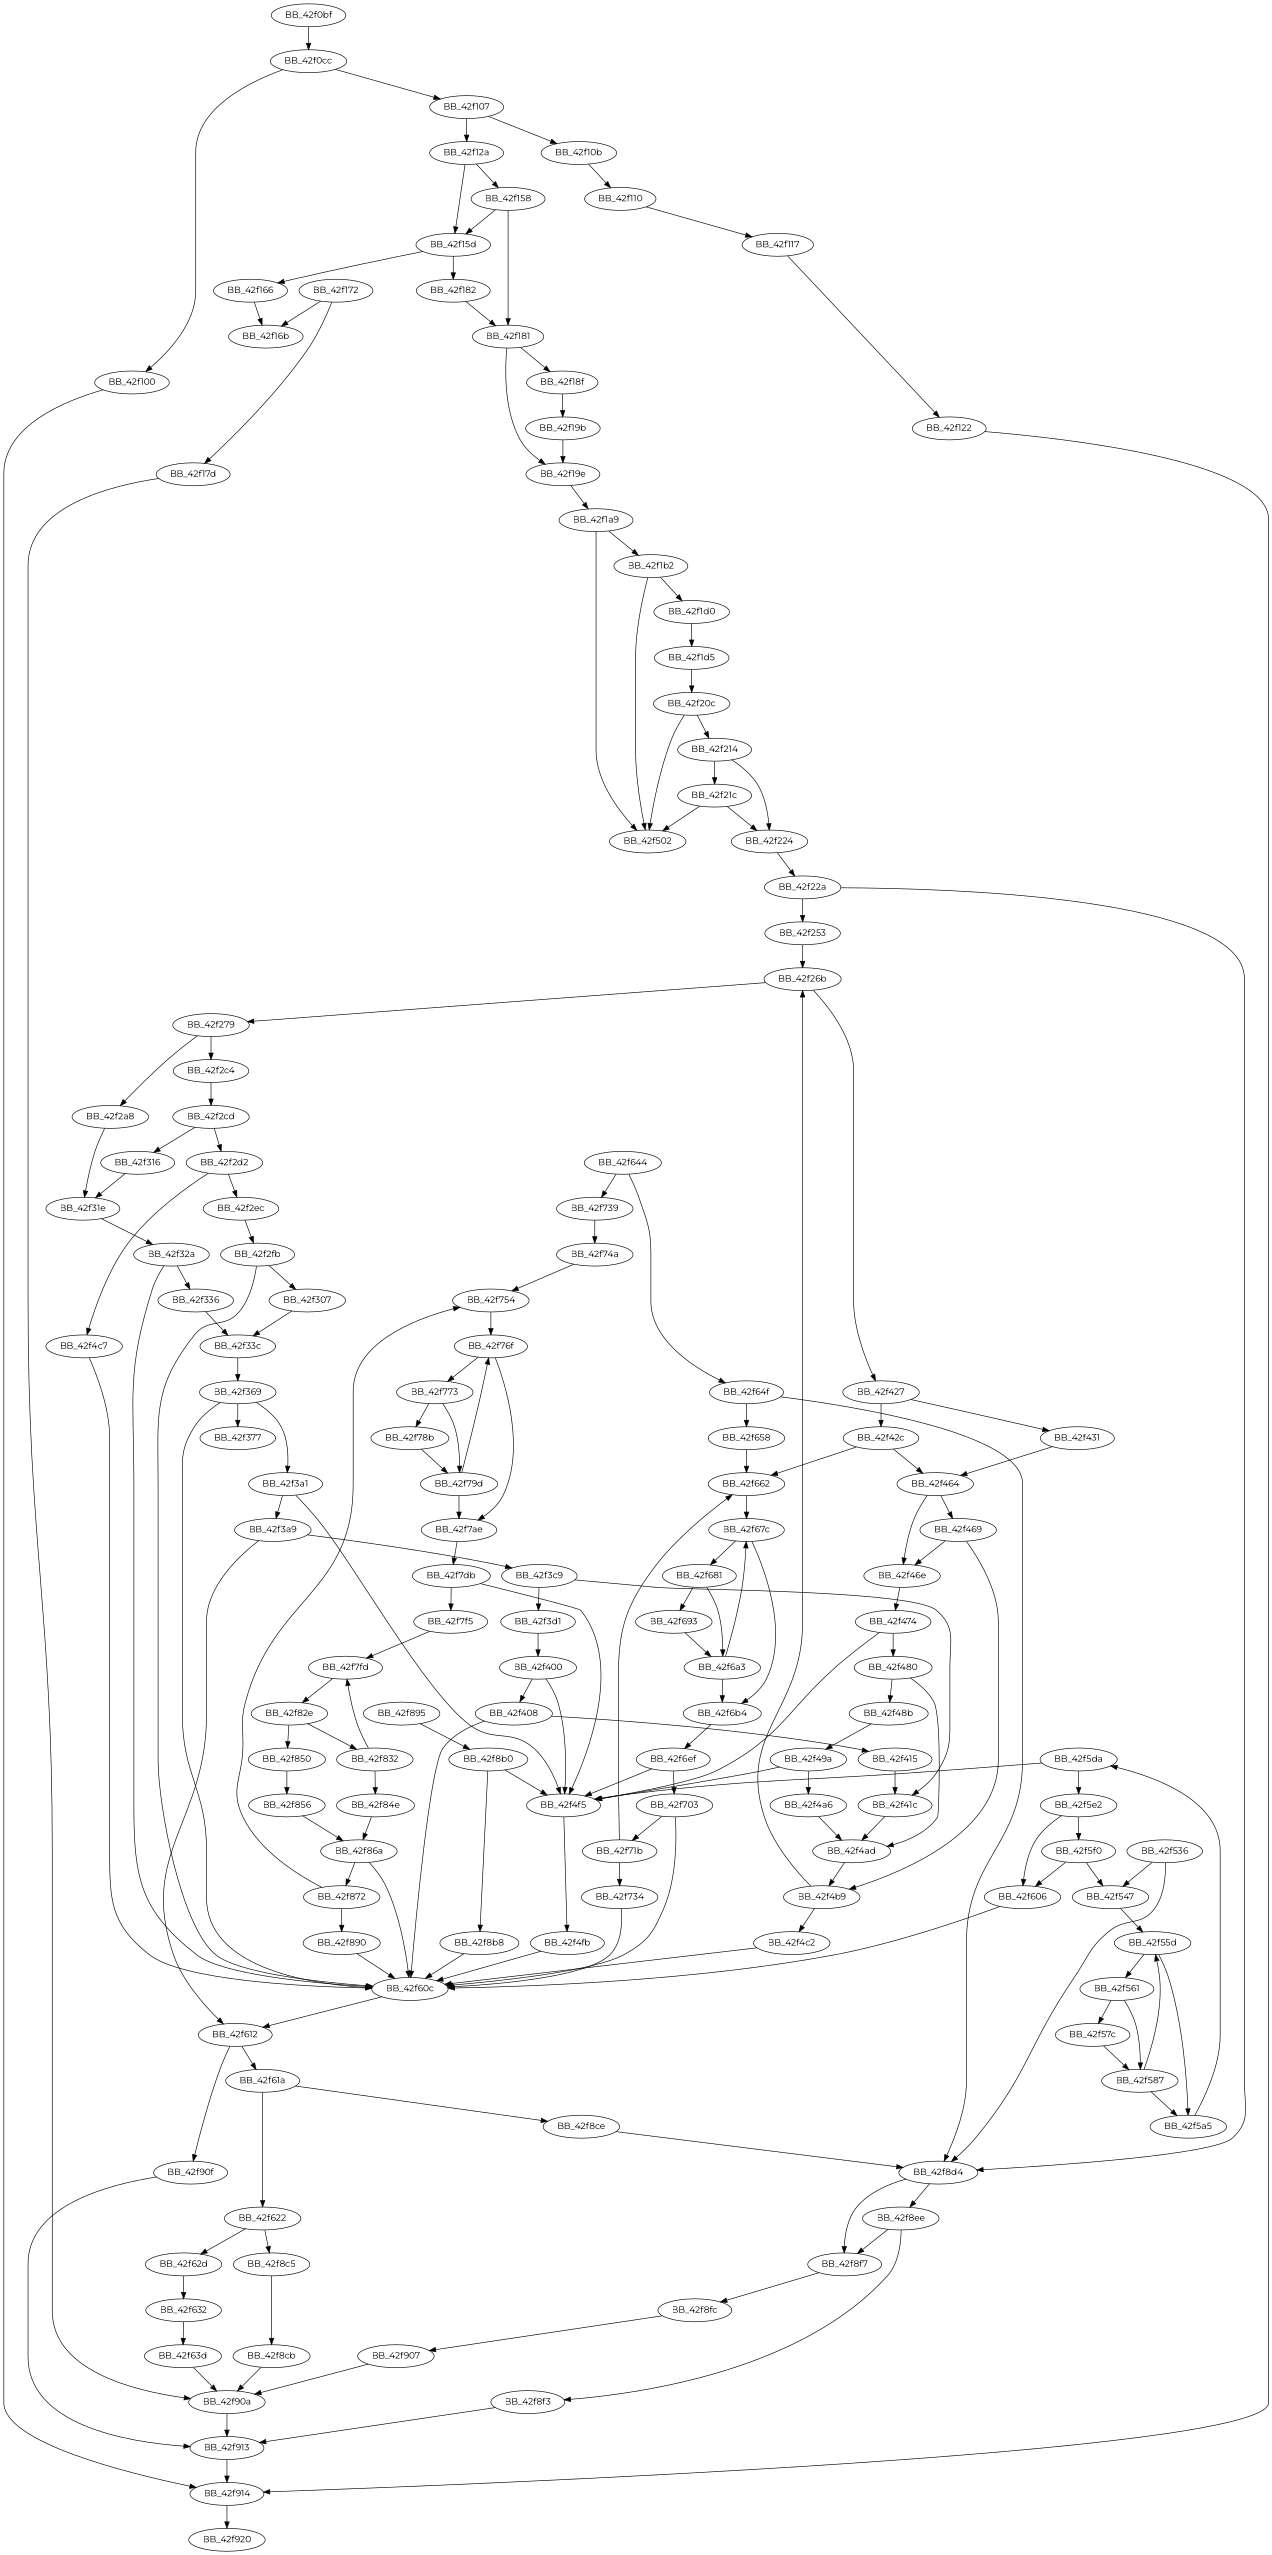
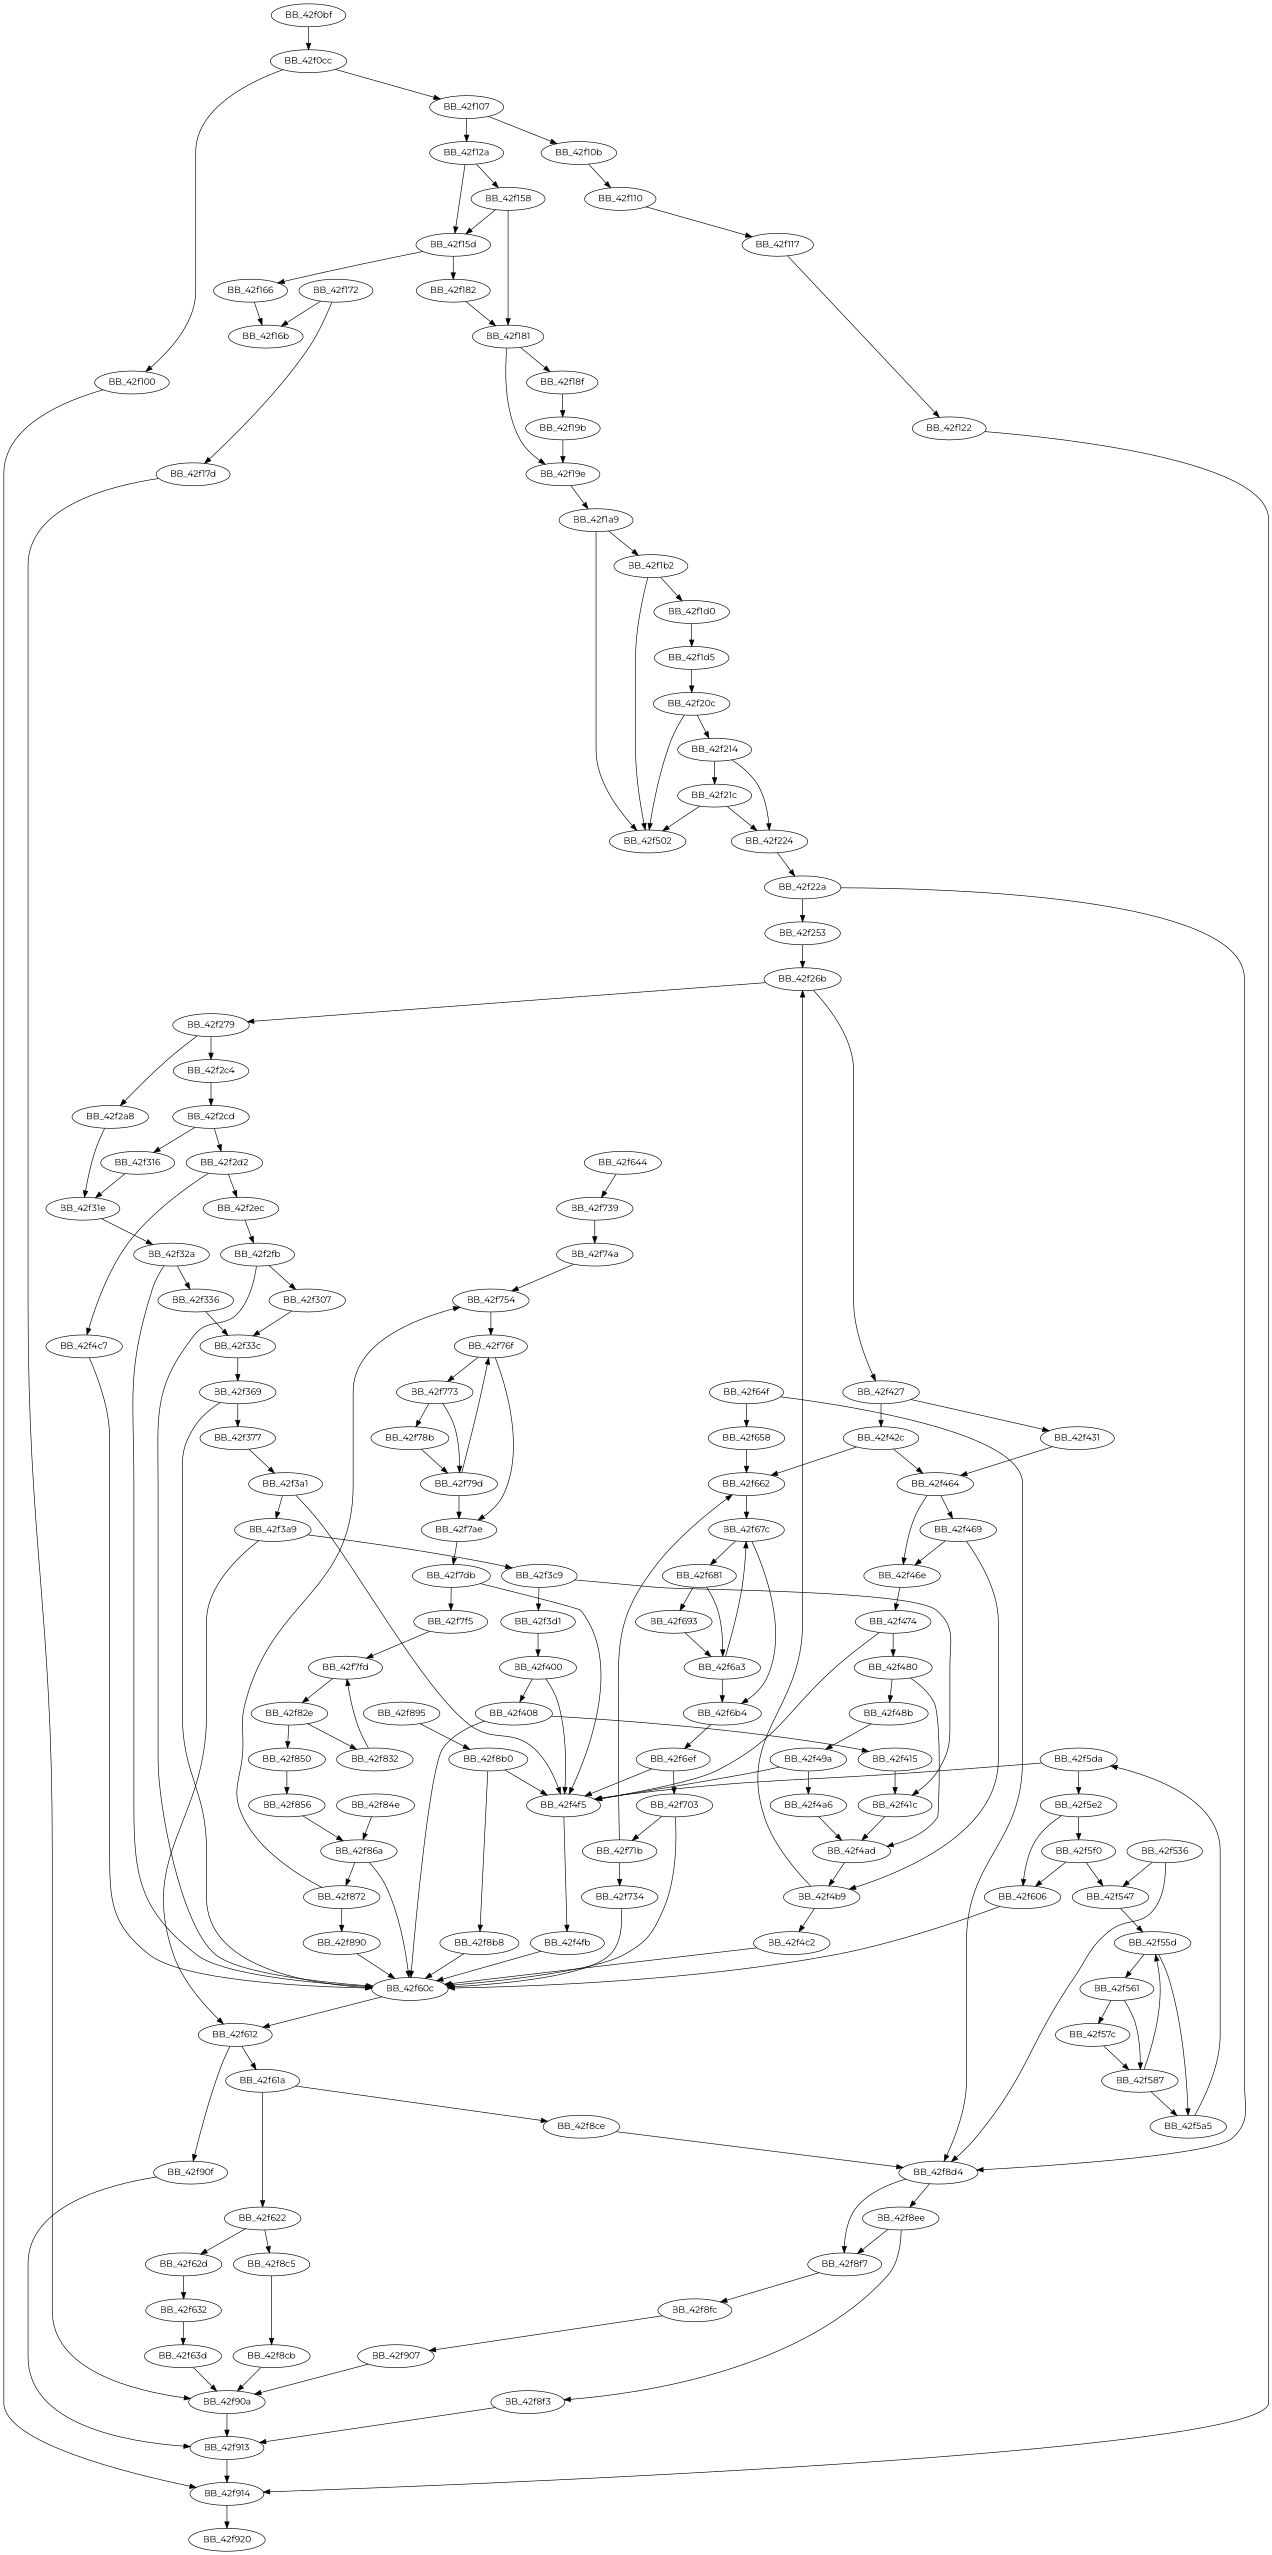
  digraph {
    fontname=Montserrat
    node [fontname=Montserrat]
    edge [fontname=Montserrat]
    BB_42f0bf
    BB_42f0cc
    BB_42f100
    BB_42f107
    BB_42f914
    BB_42f10b
    BB_42f12a
    BB_42f920
    BB_42f110
    BB_42f158
    BB_42f15d
    BB_42f117
    n13 [label=BB_42f181]
    BB_42f166
    BB_42f182
    BB_42f122
    BB_42f18f
    BB_42f19e
    BB_42f16b
    BB_42f19b
    BB_42f1a9
    BB_42f172
    BB_42f17d
    BB_42f90a
    BB_42f913
    BB_42f1b2
    BB_42f502
    BB_42f1d0
    BB_42f1d5
    BB_42f895
    BB_42f8b0
    BB_42f20c
    BB_42f214
    BB_42f21c
    BB_42f224
    BB_42f22a
    BB_42f253
    BB_42f8d4
    BB_42f26b
    BB_42f8ee
    BB_42f8f7
    BB_42f279
    BB_42f427
    BB_42f8f3
    BB_42f8fc
    BB_42f2a8
    BB_42f2c4
    BB_42f42c
    BB_42f431
    BB_42f31e
    BB_42f2cd
    BB_42f464
    BB_42f662
    BB_42f32a
    BB_42f2d2
    BB_42f316
    BB_42f60c
    BB_42f336
    BB_42f2ec
    BB_42f4c7
    BB_42f2fb
    BB_42f307
    BB_42f612
    BB_42f33c
    BB_42f369
    BB_42f61a
    BB_42f90f
    BB_42f377
    BB_42f3a1
    BB_42f3a9
    BB_42f4f5
    BB_42f3c9
    BB_42f4fb
    BB_42f3d1
    BB_42f41c
    BB_42f400
    BB_42f4ad
    BB_42f622
    BB_42f8ce
    BB_42f408
    BB_42f4b9
    BB_42f415
    BB_42f4c2
    BB_42f469
    BB_42f46e
    BB_42f474
    BB_42f480
    BB_42f48b
    BB_42f49a
    BB_42f4a6
    BB_42f536
    BB_42f547
    BB_42f644
    BB_42f64f
    BB_42f739
    BB_42f8b8
    BB_42f55d
    BB_42f658
    BB_42f74a
    BB_42f561
    BB_42f5a5
    BB_42f57c
    BB_42f587
    BB_42f5da
    BB_42f5e2
    BB_42f5f0
    BB_42f606
    BB_42f62d
    BB_42f8c5
    BB_42f632
    BB_42f8cb
    BB_42f63d
    BB_42f754
    BB_42f67c
    BB_42f681
    BB_42f6b4
    BB_42f693
    BB_42f6a3
    BB_42f6ef
    BB_42f703
    BB_42f71b
    BB_42f734
    BB_42f76f
    BB_42f773
    BB_42f7ae
    BB_42f78b
    BB_42f79d
    BB_42f7db
    BB_42f7f5
    BB_42f7fd
    BB_42f82e
    BB_42f832
    BB_42f850
    BB_42f84e
    BB_42f856
    BB_42f86a
    BB_42f872
    BB_42f890
    BB_42f907
    BB_42f0bf -> BB_42f0cc
    BB_42f0cc -> BB_42f100
    BB_42f0cc -> BB_42f107
    BB_42f100 -> BB_42f914
    BB_42f107 -> BB_42f10b
    BB_42f107 -> BB_42f12a
    BB_42f914 -> BB_42f920
    BB_42f10b -> BB_42f110
    BB_42f12a -> BB_42f158
    BB_42f12a -> BB_42f15d
    BB_42f110 -> BB_42f117
    BB_42f158 -> BB_42f15d
    BB_42f158 -> n13
    BB_42f15d -> BB_42f166
    BB_42f15d -> BB_42f182
    BB_42f117 -> BB_42f122
    n13 -> BB_42f18f
    n13 -> BB_42f19e
    BB_42f166 -> BB_42f16b
    BB_42f182 -> n13
    BB_42f122 -> BB_42f914
    BB_42f18f -> BB_42f19b
    BB_42f19e -> BB_42f1a9
    BB_42f19b -> BB_42f19e
    BB_42f1a9 -> BB_42f1b2
    BB_42f1a9 -> BB_42f502
    BB_42f172 -> BB_42f16b
    BB_42f172 -> BB_42f17d
    BB_42f17d -> BB_42f90a
    BB_42f90a -> BB_42f913
    BB_42f913 -> BB_42f914
    BB_42f1b2 -> BB_42f502
    BB_42f1b2 -> BB_42f1d0
    BB_42f1d0 -> BB_42f1d5
    BB_42f1d5 -> BB_42f20c
    BB_42f895 -> BB_42f8b0
    BB_42f8b0 -> BB_42f4f5
    BB_42f8b0 -> BB_42f8b8
    BB_42f20c -> BB_42f502
    BB_42f20c -> BB_42f214
    BB_42f214 -> BB_42f21c
    BB_42f214 -> BB_42f224
    BB_42f21c -> BB_42f502
    BB_42f21c -> BB_42f224
    BB_42f224 -> BB_42f22a
    BB_42f22a -> BB_42f253
    BB_42f22a -> BB_42f8d4
    BB_42f253 -> BB_42f26b
    BB_42f8d4 -> BB_42f8ee
    BB_42f8d4 -> BB_42f8f7
    BB_42f26b -> BB_42f279
    BB_42f26b -> BB_42f427
    BB_42f8ee -> BB_42f8f7
    BB_42f8ee -> BB_42f8f3
    BB_42f8f7 -> BB_42f8fc
    BB_42f279 -> BB_42f2a8
    BB_42f279 -> BB_42f2c4
    BB_42f427 -> BB_42f42c
    BB_42f427 -> BB_42f431
    BB_42f8f3 -> BB_42f913
    BB_42f8fc -> BB_42f907
    BB_42f2a8 -> BB_42f31e
    BB_42f2c4 -> BB_42f2cd
    BB_42f42c -> BB_42f464
    BB_42f42c -> BB_42f662
    BB_42f431 -> BB_42f464
    BB_42f31e -> BB_42f32a
    BB_42f2cd -> BB_42f2d2
    BB_42f2cd -> BB_42f316
    BB_42f464 -> BB_42f469
    BB_42f464 -> BB_42f46e
    BB_42f662 -> BB_42f67c
    BB_42f32a -> BB_42f60c
    BB_42f32a -> BB_42f336
    BB_42f2d2 -> BB_42f2ec
    BB_42f2d2 -> BB_42f4c7
    BB_42f316 -> BB_42f31e
    BB_42f60c -> BB_42f612
    BB_42f336 -> BB_42f33c
    BB_42f2ec -> BB_42f2fb
    BB_42f4c7 -> BB_42f60c
    BB_42f2fb -> BB_42f60c
    BB_42f2fb -> BB_42f307
    BB_42f307 -> BB_42f33c
    BB_42f612 -> BB_42f61a
    BB_42f612 -> BB_42f90f
    BB_42f33c -> BB_42f369
    BB_42f369 -> BB_42f60c
    BB_42f369 -> BB_42f377
    BB_42f61a -> BB_42f622
    BB_42f61a -> BB_42f8ce
    BB_42f90f -> BB_42f913
-   BB_42f369 -> BB_42f3a1
+   BB_42f377 -> BB_42f3a1
    BB_42f3a1 -> BB_42f3a9
    BB_42f3a1 -> BB_42f4f5
    BB_42f3a9 -> BB_42f612
    BB_42f3a9 -> BB_42f3c9
    BB_42f4f5 -> BB_42f4fb
    BB_42f3c9 -> BB_42f3d1
    BB_42f3c9 -> BB_42f41c
    BB_42f4fb -> BB_42f60c
    BB_42f3d1 -> BB_42f400
    BB_42f41c -> BB_42f4ad
    BB_42f400 -> BB_42f4f5
    BB_42f400 -> BB_42f408
    BB_42f4ad -> BB_42f4b9
    BB_42f622 -> BB_42f62d
    BB_42f622 -> BB_42f8c5
    BB_42f8ce -> BB_42f8d4
    BB_42f408 -> BB_42f60c
    BB_42f408 -> BB_42f415
    BB_42f4b9 -> BB_42f26b
    BB_42f4b9 -> BB_42f4c2
    BB_42f415 -> BB_42f41c
    BB_42f4c2 -> BB_42f60c
    BB_42f469 -> BB_42f4b9
    BB_42f469 -> BB_42f46e
    BB_42f46e -> BB_42f474
    BB_42f474 -> BB_42f4f5
    BB_42f474 -> BB_42f480
    BB_42f480 -> BB_42f4ad
    BB_42f480 -> BB_42f48b
    BB_42f48b -> BB_42f49a
    BB_42f49a -> BB_42f4f5
    BB_42f49a -> BB_42f4a6
    BB_42f4a6 -> BB_42f4ad
    BB_42f536 -> BB_42f8d4
    BB_42f536 -> BB_42f547
    BB_42f547 -> BB_42f55d
-   BB_42f644 -> BB_42f64f
    BB_42f644 -> BB_42f739
    BB_42f64f -> BB_42f8d4
    BB_42f64f -> BB_42f658
    BB_42f739 -> BB_42f74a
    BB_42f8b8 -> BB_42f60c
    BB_42f55d -> BB_42f561
    BB_42f55d -> BB_42f5a5
    BB_42f658 -> BB_42f662
    BB_42f74a -> BB_42f754
    BB_42f561 -> BB_42f57c
    BB_42f561 -> BB_42f587
    BB_42f5a5 -> BB_42f5da
    BB_42f57c -> BB_42f587
    BB_42f587 -> BB_42f55d
    BB_42f587 -> BB_42f5a5
    BB_42f5da -> BB_42f4f5
    BB_42f5da -> BB_42f5e2
    BB_42f5e2 -> BB_42f5f0
    BB_42f5e2 -> BB_42f606
    BB_42f5f0 -> BB_42f547
    BB_42f5f0 -> BB_42f606
    BB_42f606 -> BB_42f60c
    BB_42f62d -> BB_42f632
    BB_42f8c5 -> BB_42f8cb
    BB_42f632 -> BB_42f63d
    BB_42f8cb -> BB_42f90a
    BB_42f63d -> BB_42f90a
    BB_42f754 -> BB_42f76f
    BB_42f67c -> BB_42f681
    BB_42f67c -> BB_42f6b4
    BB_42f681 -> BB_42f693
    BB_42f681 -> BB_42f6a3
    BB_42f6b4 -> BB_42f6ef
    BB_42f693 -> BB_42f6a3
    BB_42f6a3 -> BB_42f67c
    BB_42f6a3 -> BB_42f6b4
    BB_42f6ef -> BB_42f4f5
    BB_42f6ef -> BB_42f703
    BB_42f703 -> BB_42f60c
    BB_42f703 -> BB_42f71b
    BB_42f71b -> BB_42f662
    BB_42f71b -> BB_42f734
    BB_42f734 -> BB_42f60c
    BB_42f76f -> BB_42f773
    BB_42f76f -> BB_42f7ae
    BB_42f773 -> BB_42f78b
    BB_42f773 -> BB_42f79d
    BB_42f7ae -> BB_42f7db
    BB_42f78b -> BB_42f79d
    BB_42f79d -> BB_42f76f
    BB_42f79d -> BB_42f7ae
    BB_42f7db -> BB_42f4f5
    BB_42f7db -> BB_42f7f5
    BB_42f7f5 -> BB_42f7fd
    BB_42f7fd -> BB_42f82e
    BB_42f82e -> BB_42f832
    BB_42f82e -> BB_42f850
    BB_42f832 -> BB_42f7fd
-   BB_42f832 -> BB_42f84e
    BB_42f850 -> BB_42f856
    BB_42f84e -> BB_42f86a
    BB_42f856 -> BB_42f86a
    BB_42f86a -> BB_42f60c
    BB_42f86a -> BB_42f872
    BB_42f872 -> BB_42f754
    BB_42f872 -> BB_42f890
    BB_42f890 -> BB_42f60c
    BB_42f907 -> BB_42f90a
  }
